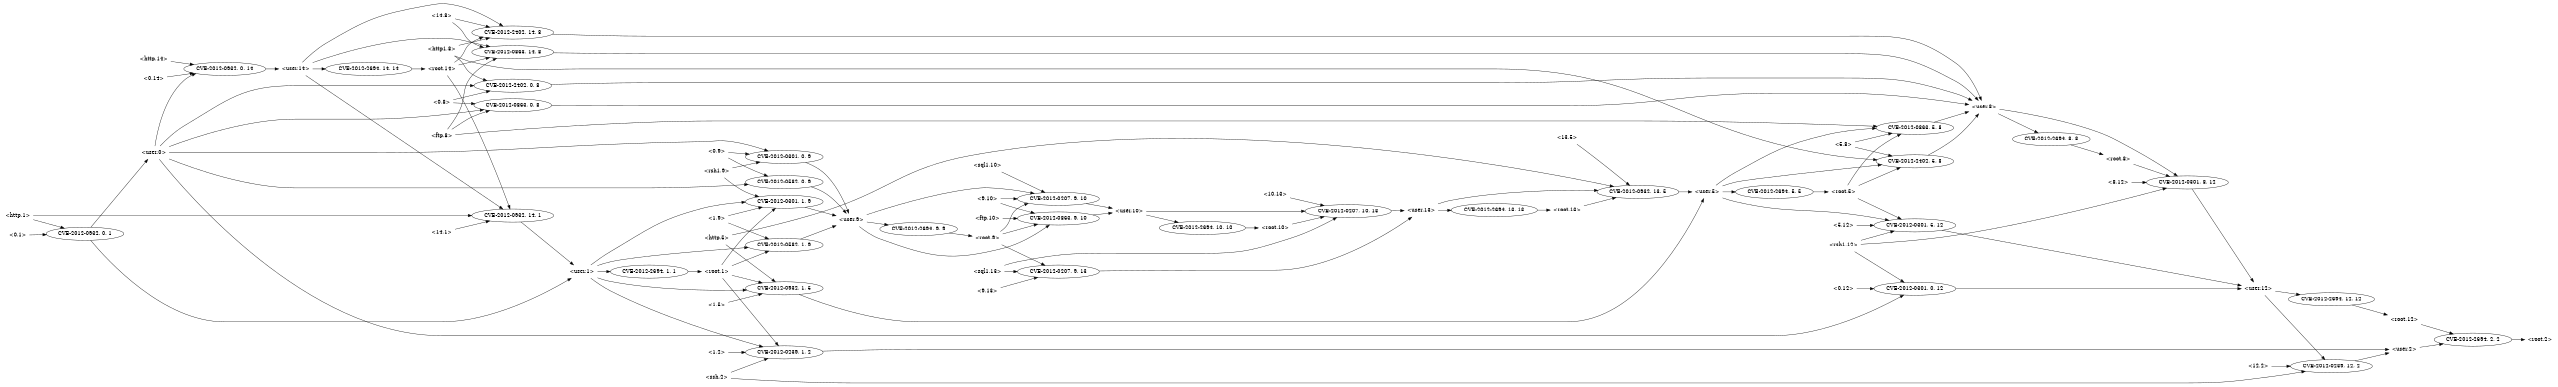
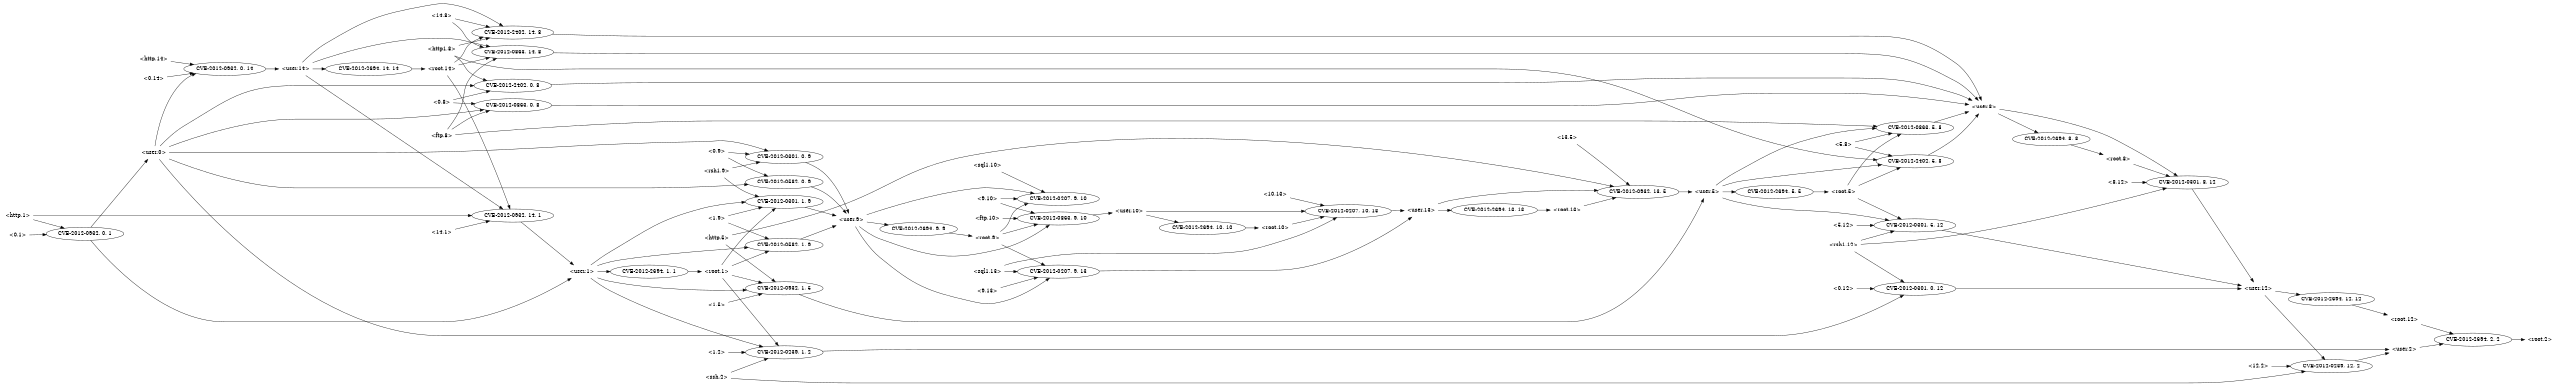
  strict digraph {
    rankdir=LR
    node [shape=plaintext]
    "<root,5>" [color=purple height=0.5 width=0.89583]
    n2 [height=0.5 label=<CVE-2012-0863, 5, 8> width=2.4499 shape=""]
    n3 [height=0.5 label=<CVE-2012-0301, 5, 12> width=2.5686 shape=""]
    n4 [height=0.5 label=<CVE-2012-2402, 5, 8> width=2.4499 shape=""]
    "<user,8>" [color=gray40 height=0.5 width=0.91667]
    "<user,12>" [color=black height=0.5 width=1.0069]
    n7 [height=0.5 label=<CVE-2012-2694, 8, 8> width=2.4499 shape=""]
    n8 [height=0.5 label=<CVE-2012-0301, 8, 12> width=2.5686 shape=""]
    n9 [height=0.5 label=<CVE-2012-0239, 12, 2> width=2.5686 shape=""]
    n10 [height=0.5 label=<CVE-2012-2694, 12, 12> width=2.7013 shape=""]
    "<root,8>" [color=purple height=0.5 width=0.89583]
    "<user,2>" [color=brown height=0.5 width=0.91667]
    "<root,12>" [color=black height=0.5 width=1]
    n14 [height=0.5 label=<CVE-2012-2402, 0, 8> width=2.4499 shape=""]
    n15 [height=0.5 label=<CVE-2012-0932, 0, 14> width=2.5686 shape=""]
    "<user,14>" [color=purple height=0.5 width=1.0069]
    n17 [height=0.5 label=<CVE-2012-0932, 14, 1> width=2.5686 shape=""]
    n18 [height=0.5 label=<CVE-2012-2694, 14, 14> width=2.7013 shape=""]
    n19 [height=0.5 label=<CVE-2012-0863, 14, 8> width=2.5686 shape=""]
    n20 [height=0.5 label=<CVE-2012-2402, 14, 8> width=2.5686 shape=""]
    "<user,1>" [color=purple height=0.5 width=0.91667]
    "<root,14>" [color=brown height=0.5 width=1]
    n23 [height=0.5 label=<CVE-2012-0582, 1, 9> width=2.4499 shape=""]
    n24 [height=0.5 label=<CVE-2012-0932, 1, 5> width=2.4499 shape=""]
    n25 [height=0.5 label=<CVE-2012-0301, 1, 9> width=2.4499 shape=""]
    n26 [height=0.5 label=<CVE-2012-0239, 1, 2> width=2.4499 shape=""]
    n27 [height=0.5 label=<CVE-2012-2694, 1, 1> width=2.4499 shape=""]
    "<user,9>" [color=black height=0.5 width=0.91667]
    n29 [height=0.5 label=<CVE-2012-0863, 9, 10> width=2.5686 shape=""]
    n30 [height=0.5 label=<CVE-2012-2694, 9, 9> width=2.4499 shape=""]
    n31 [height=0.5 label=<CVE-2012-0207, 9, 13> width=2.5686 shape=""]
    n32 [height=0.5 label=<CVE-2012-0207, 9, 10> width=2.5686 shape=""]
    "<user,10>" [color=gray40 height=0.5 width=1.0069]
    "<root,9>" [color=brown height=0.5 width=0.89583]
    "<user,13>" [color=black height=0.5 width=1.0069]
    n36 [height=0.5 label=<CVE-2012-0207, 10, 13> width=2.7013 shape=""]
    n37 [height=0.5 label=<CVE-2012-2694, 10, 10> width=2.7013 shape=""]
    n38 [height=0.5 label=<CVE-2012-0932, 13, 5> width=2.5686 shape=""]
    n39 [height=0.5 label=<CVE-2012-2694, 13, 13> width=2.7013 shape=""]
    "<user,5>" [color=gray40 height=0.5 width=0.91667]
    "<root,1>" [color=black height=0.5 width=0.89583]
    n42 [height=0.5 label=<CVE-2012-2694, 2, 2> width=2.4499 shape=""]
    n43 [height=0.5 label=<CVE-2012-2694, 5, 5> width=2.4499 shape=""]
    n44 [height=0.5 label=<CVE-2012-0582, 0, 9> width=2.4499 shape=""]
    "<0,14>" [color=brown height=0.5 width=0.78472]
    "<12,2>" [color=black height=0.5 width=0.78472]
    "<root,2>" [color=purple height=0.5 width=0.89583]
    "<sql1,10>" [color=gray40 height=0.5 width=1.0069]
    "<root,10>" [color=purple height=0.5 width=1]
    n50 [height=0.5 label=<CVE-2012-0301, 0, 12> width=2.5686 shape=""]
    "<0,1>" [color=black height=0.5 width=0.75]
    n52 [height=0.5 label=<CVE-2012-0932, 0, 1> width=2.4499 shape=""]
    "<user,0>" [color=black height=0.5 width=0.91667]
    "<root,13>" [color=gray40 height=0.5 width=1]
    "<9,13>" [color=gray40 height=0.5 width=0.78472]
    "<10,13>" [color=gray40 height=0.5 width=0.88889]
    "<1,5>" [color=brown height=0.5 width=0.75]
    "<rsh1,9>" [color=gray40 height=0.5 width=0.92361]
    n59 [height=0.5 label=<CVE-2012-0301, 0, 9> width=2.4499 shape=""]
    "<13,5>" [color=purple height=0.5 width=0.78472]
    "<0,8>" [color=black height=0.5 width=0.75]
    n62 [height=0.5 label=<CVE-2012-0863, 0, 8> width=2.4499 shape=""]
    "<9,10>" [color=black height=0.5 width=0.78472]
    "<http1,8>" [color=brown height=0.5 width=0.97917]
    "<1,9>" [color=purple height=0.5 width=0.75]
    "<ssh,2>" [color=black height=0.5 width=0.84028]
    "<14,1>" [color=gray40 height=0.5 width=0.78472]
    "<http,1>" [color=black height=0.5 width=0.89583]
    "<ftp,10>" [color=black height=0.5 width=0.89583]
    "<http,14>" [color=brown height=0.5 width=0.97917]
    "<ftp,8>" [color=purple height=0.5 width=0.8125]
    "<rsh1,12>" [color=gray40 height=0.5 width=1.0278]
    "<8,12>" [color=gray40 height=0.5 width=0.78472]
    "<5,8>" [color=gray40 height=0.5 width=0.75]
    "<1,2>" [color=black height=0.5 width=0.75]
    "<http,5>" [color=black height=0.5 width=0.89583]
    "<0,9>" [color=black height=0.5 width=0.75]
    "<sql1,13>" [color=brown height=0.5 width=1.0069]
    "<14,8>" [color=purple height=0.5 width=0.78472]
    "<0,12>" [color=purple height=0.5 width=0.78472]
    "<5,12>" [color=black height=0.5 width=0.78472]
    "<root,5>" -> n2
    "<root,5>" -> n3
    "<root,5>" -> n4
    n2 -> "<user,8>"
    n3 -> "<user,12>"
    n4 -> "<user,8>"
    "<user,8>" -> n7
    "<user,8>" -> n8
    "<user,12>" -> n9
    "<user,12>" -> n10
    n7 -> "<root,8>"
    n8 -> "<user,12>"
    n9 -> "<user,2>"
    n10 -> "<root,12>"
    "<root,8>" -> n8
    "<user,2>" -> n42
    "<root,12>" -> n42
    n14 -> "<user,8>"
    n15 -> "<user,14>"
    "<user,14>" -> n17
    "<user,14>" -> n18
    "<user,14>" -> n19
    "<user,14>" -> n20
    n17 -> "<user,1>"
    n18 -> "<root,14>"
    n19 -> "<user,8>"
    n20 -> "<user,8>"
    "<user,1>" -> n23
    "<user,1>" -> n24
    "<user,1>" -> n25
    "<user,1>" -> n26
    "<user,1>" -> n27
    "<root,14>" -> n17
    "<root,14>" -> n19
    "<root,14>" -> n20
    n23 -> "<user,9>"
    n24 -> "<user,5>"
    n25 -> "<user,9>"
    n26 -> "<user,2>"
    n27 -> "<root,1>"
    "<user,9>" -> n29
    "<user,9>" -> n30
+   "<user,9>" -> n31
    "<user,9>" -> n32
    n29 -> "<user,10>"
    n30 -> "<root,9>"
    n31 -> "<user,13>"
-   n32 -> "<user,10>"
    "<user,10>" -> n36
    "<user,10>" -> n37
    "<root,9>" -> n29
    "<root,9>" -> n31
    "<root,9>" -> n32
    "<user,13>" -> n38
    "<user,13>" -> n39
    n36 -> "<user,13>"
    n37 -> "<root,10>"
    n38 -> "<user,5>"
    n39 -> "<root,13>"
    "<user,5>" -> n2
    "<user,5>" -> n3
    "<user,5>" -> n4
    "<user,5>" -> n43
    "<root,1>" -> n23
    "<root,1>" -> n24
    "<root,1>" -> n25
    "<root,1>" -> n26
    n42 -> "<root,2>"
    n43 -> "<root,5>"
    n44 -> "<user,9>"
    "<0,14>" -> n15
    "<12,2>" -> n9
    "<sql1,10>" -> n32
    "<root,10>" -> n36
    n50 -> "<user,12>"
    "<0,1>" -> n52
    n52 -> "<user,1>"
    n52 -> "<user,0>"
    "<user,0>" -> n14
    "<user,0>" -> n15
    "<user,0>" -> n44
    "<user,0>" -> n50
    "<user,0>" -> n59
    "<user,0>" -> n62
    "<root,13>" -> n38
    "<9,13>" -> n31
    "<10,13>" -> n36
    "<1,5>" -> n24
    "<rsh1,9>" -> n25
    "<rsh1,9>" -> n59
    n59 -> "<user,9>"
    "<13,5>" -> n38
    "<0,8>" -> n14
    "<0,8>" -> n62
    n62 -> "<user,8>"
    "<9,10>" -> n29
    "<9,10>" -> n32
    "<http1,8>" -> n4
    "<http1,8>" -> n14
    "<http1,8>" -> n20
    "<1,9>" -> n23
    "<1,9>" -> n25
    "<ssh,2>" -> n9
    "<ssh,2>" -> n26
    "<14,1>" -> n17
    "<http,1>" -> n17
    "<http,1>" -> n52
    "<ftp,10>" -> n29
    "<http,14>" -> n15
    "<ftp,8>" -> n2
    "<ftp,8>" -> n19
    "<ftp,8>" -> n62
    "<rsh1,12>" -> n3
    "<rsh1,12>" -> n8
    "<rsh1,12>" -> n50
    "<8,12>" -> n8
    "<5,8>" -> n2
    "<5,8>" -> n4
    "<1,2>" -> n26
    "<http,5>" -> n24
    "<http,5>" -> n38
    "<0,9>" -> n44
    "<0,9>" -> n59
    "<sql1,13>" -> n31
    "<sql1,13>" -> n36
    "<14,8>" -> n19
    "<14,8>" -> n20
    "<0,12>" -> n50
    "<5,12>" -> n3
  }
